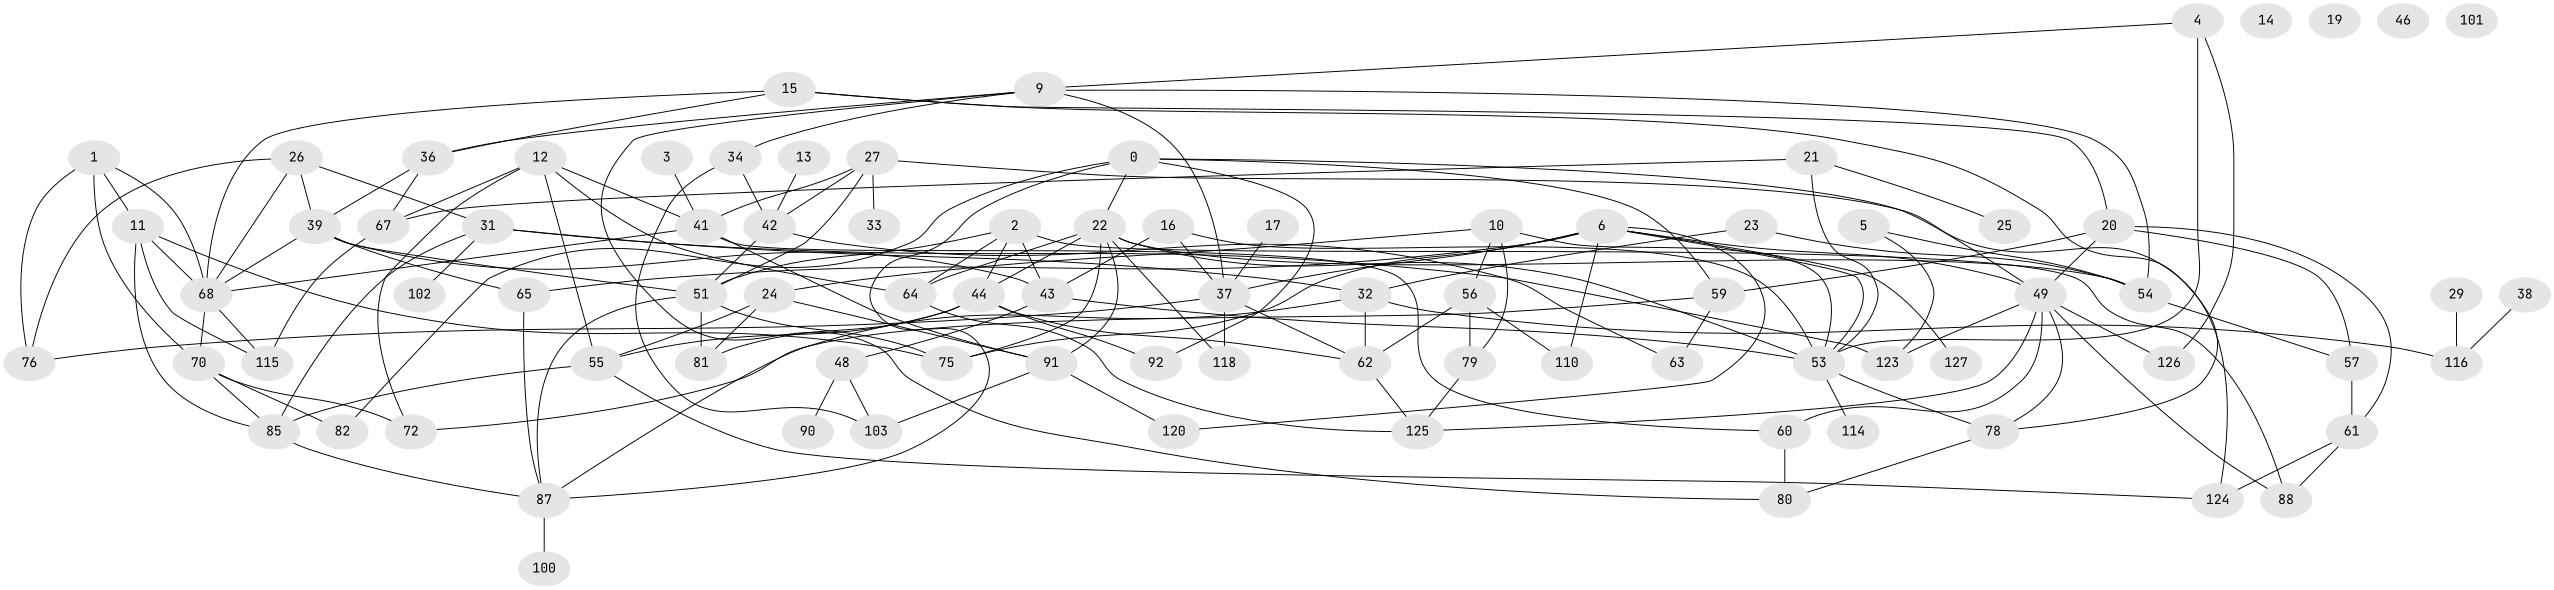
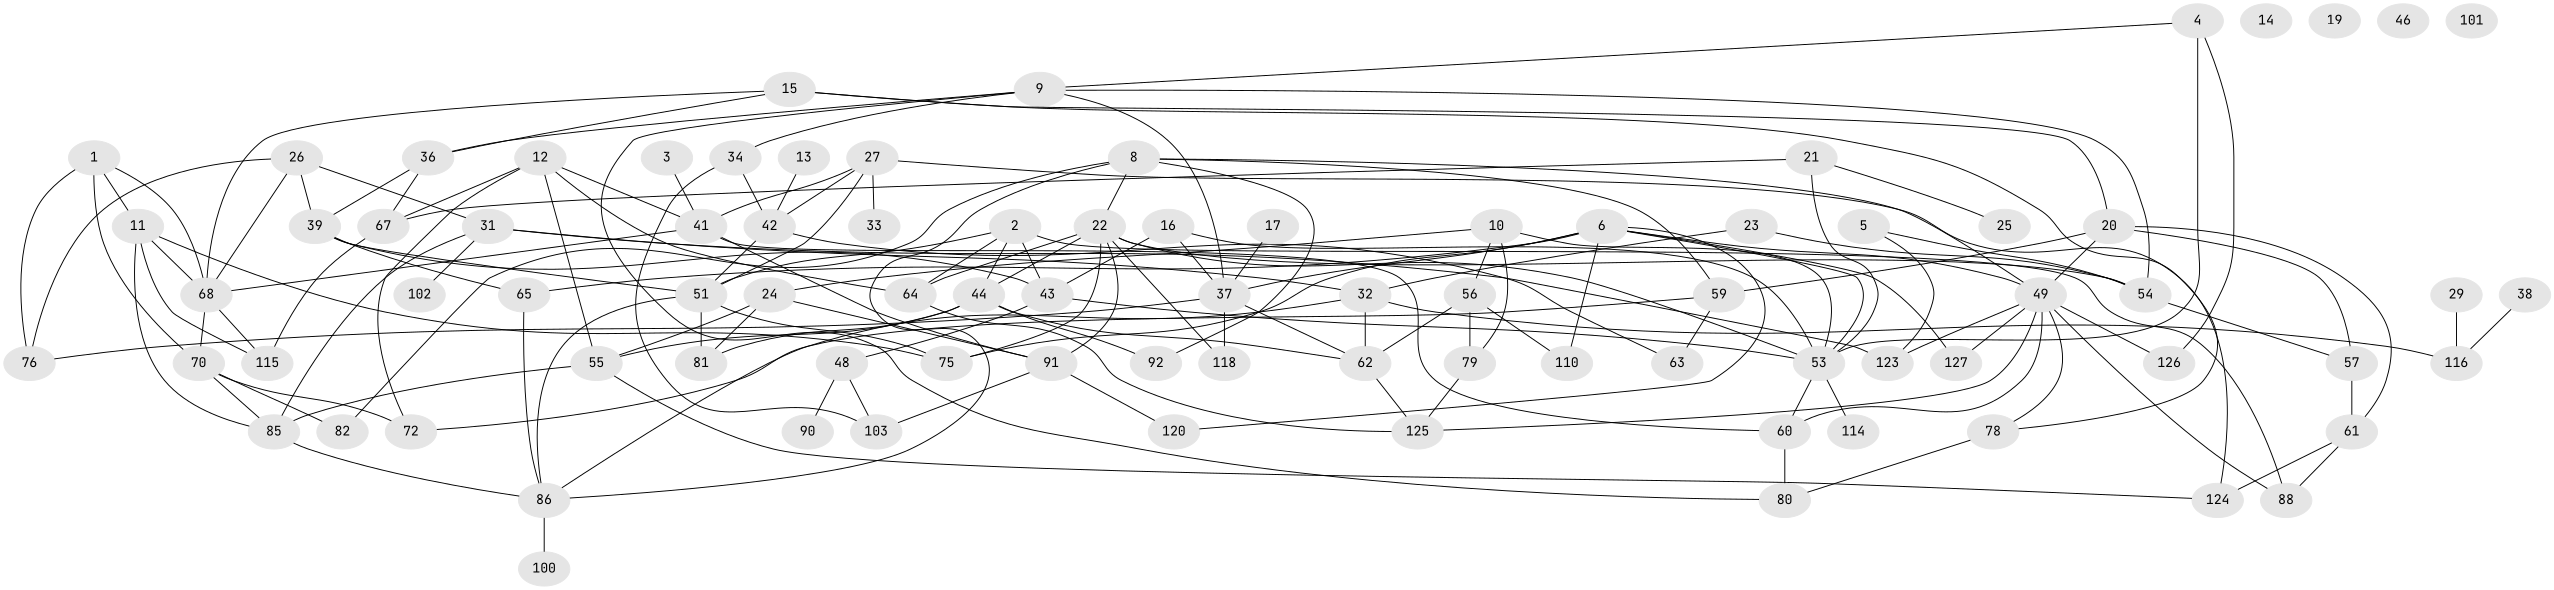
  graph {
    fontname="JetBrains Mono"
    node [color=gray90 fontname="JetBrains Mono" style=filled]
    edge [fontname="JetBrains Mono"]
    1 [super="+108"]
    11 [super="+28"]
    68 [super="+98"]
    70 [super="+111"]
    76
    75
    85
    115
    82
    72
    2 [super="+74"]
    43
    44 [super="+45"]
    51 [super="+84"]
    64 [super="+86"]
    88 [super="+107"]
    53 [super="+73"]
    48 [super="+83"]
    92
    55 [super="+113"]
    81 [super="+95"]
    62 [super="+128"]
-   87 [super="+105"]
+   87 [super="+105" label=86]
    125
    41 [super="+50"]
    91 [super="+94"]
    60
    3
    9 [super="+93"]
    54 [super="+89"]
    37 [super="+106"]
    34 [super="+35"]
    36
    80
    4
    126
    114
    57 [super="+77"]
    5
    123
    6 [super="+7"]
    49 [super="+97"]
    65
    110
    120
    127
    118
    78
-   8 [super="+96" label=0]
+   8 [super="+96"]
    22 [super="+117"]
    59
    63
    100
    42 [super="+47"]
    103
    67 [super="+104"]
    39 [super="+56"]
    24 [super="+52"]
    10
    n60 [label=56 super="+121"]
    79
    12 [super="+112"]
    124
    13 [super="+18"]
    14
    15 [super="+109"]
    20 [super="+69"]
    61
    16 [super="+71"]
    17
    19
    25 [super="+40"]
    21
    32 [super="+122"]
    116
    23
    26 [super="+99"]
    31 [super="+66"]
    102
    27 [super="+119"]
    33
    29
    38
    90
    46
    101
    1 -- 11
    1 -- 68
    1 -- 70
    1 -- 76
    11 -- 68
    11 -- 75
    11 -- 85
    11 -- 115
    68 -- 70
    68 -- 115
    70 -- 85
    70 -- 82
    70 -- 72
    85 -- 87
    2 -- 43
    2 -- 44
    2 -- 51
    2 -- 64
    2 -- 88
    43 -- 53
    43 -- 48
    44 -- 92
    44 -- 55
    44 -- 81
    44 -- 62
    51 -- 75
    51 -- 81 [weight=2]
    51 -- 87
    64 -- 125
-   53 -- 78
+   53 -- 60
    53 -- 114
    48 -- 103
    48 -- 90
    55 -- 85
    55 -- 124
    62 -- 125
    87 -- 100
    41 -- 68
    41 -- 91
    41 -- 60
    91 -- 120
    91 -- 103
    60 -- 80
    3 -- 41
    9 -- 54
    9 -- 37
    9 -- 34
    9 -- 36
    9 -- 80
    54 -- 57
    37 -- 76
    37 -- 62
    37 -- 118
    34 -- 42
    34 -- 103
    36 -- 67
    36 -- 39
    4 -- 53
    4 -- 9
    4 -- 126
    57 -- 61
    5 -- 54
    5 -- 123
    6 -- 75
    6 -- 53
    6 -- 37
    6 -- 49
    6 -- 65
    6 -- 110
    6 -- 120
    6 -- 127
    49 -- 88
    49 -- 125
    49 -- 60
    49 -- 126
    49 -- 123
+   49 -- 127
    49 -- 78
    65 -- 87
    78 -- 80
    8 -- 82
    8 -- 92
    8 -- 87
    8 -- 49
    8 -- 22
    8 -- 59
    22 -- 75
    22 -- 44
    22 -- 64
    22 -- 53
    22 -- 91
    22 -- 54 [weight=2]
    22 -- 118
    59 -- 72
    59 -- 63
    42 -- 51
    42 -- 63
    67 -- 115
-   39 -- 68
    39 -- 43
    39 -- 51
    39 -- 65
    24 -- 55
    24 -- 81
    24 -- 91
    10 -- 53
    10 -- 24
    10 -- n60
    10 -- 79
    n60 -- 62
    n60 -- 110
    n60 -- 79
    79 -- 125
    12 -- 72
    12 -- 64
    12 -- 55
    12 -- 41
    12 -- 67
    13 -- 42
    15 -- 68
    15 -- 36
    15 -- 78
    15 -- 20
    20 -- 57
    20 -- 49
    20 -- 59
    20 -- 61
    61 -- 88
    61 -- 124
    16 -- 43
    16 -- 53 [weight=2]
    16 -- 37
    17 -- 37
    21 -- 53
    21 -- 67
    21 -- 25
    32 -- 62
    32 -- 87
    32 -- 116
    23 -- 54
    23 -- 32
    26 -- 68
    26 -- 76
    26 -- 39
    26 -- 31
    31 -- 85
    31 -- 123
    31 -- 32
    31 -- 102
    27 -- 51
    27 -- 41
    27 -- 42
    27 -- 124
    27 -- 33
    29 -- 116
    38 -- 116
  }
